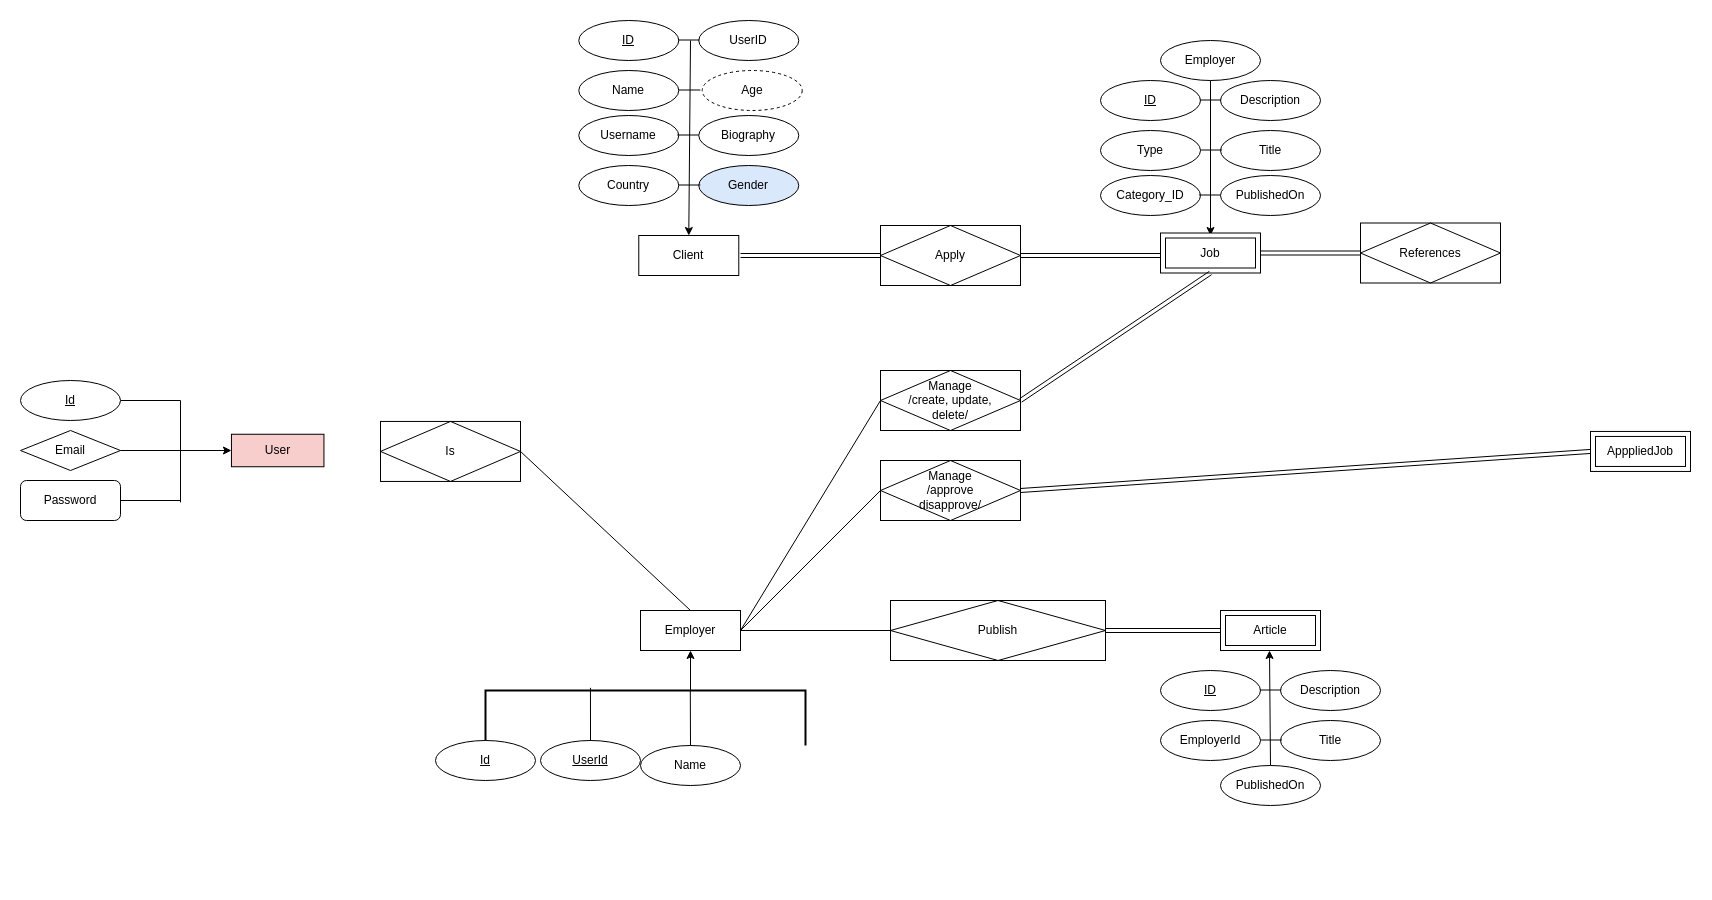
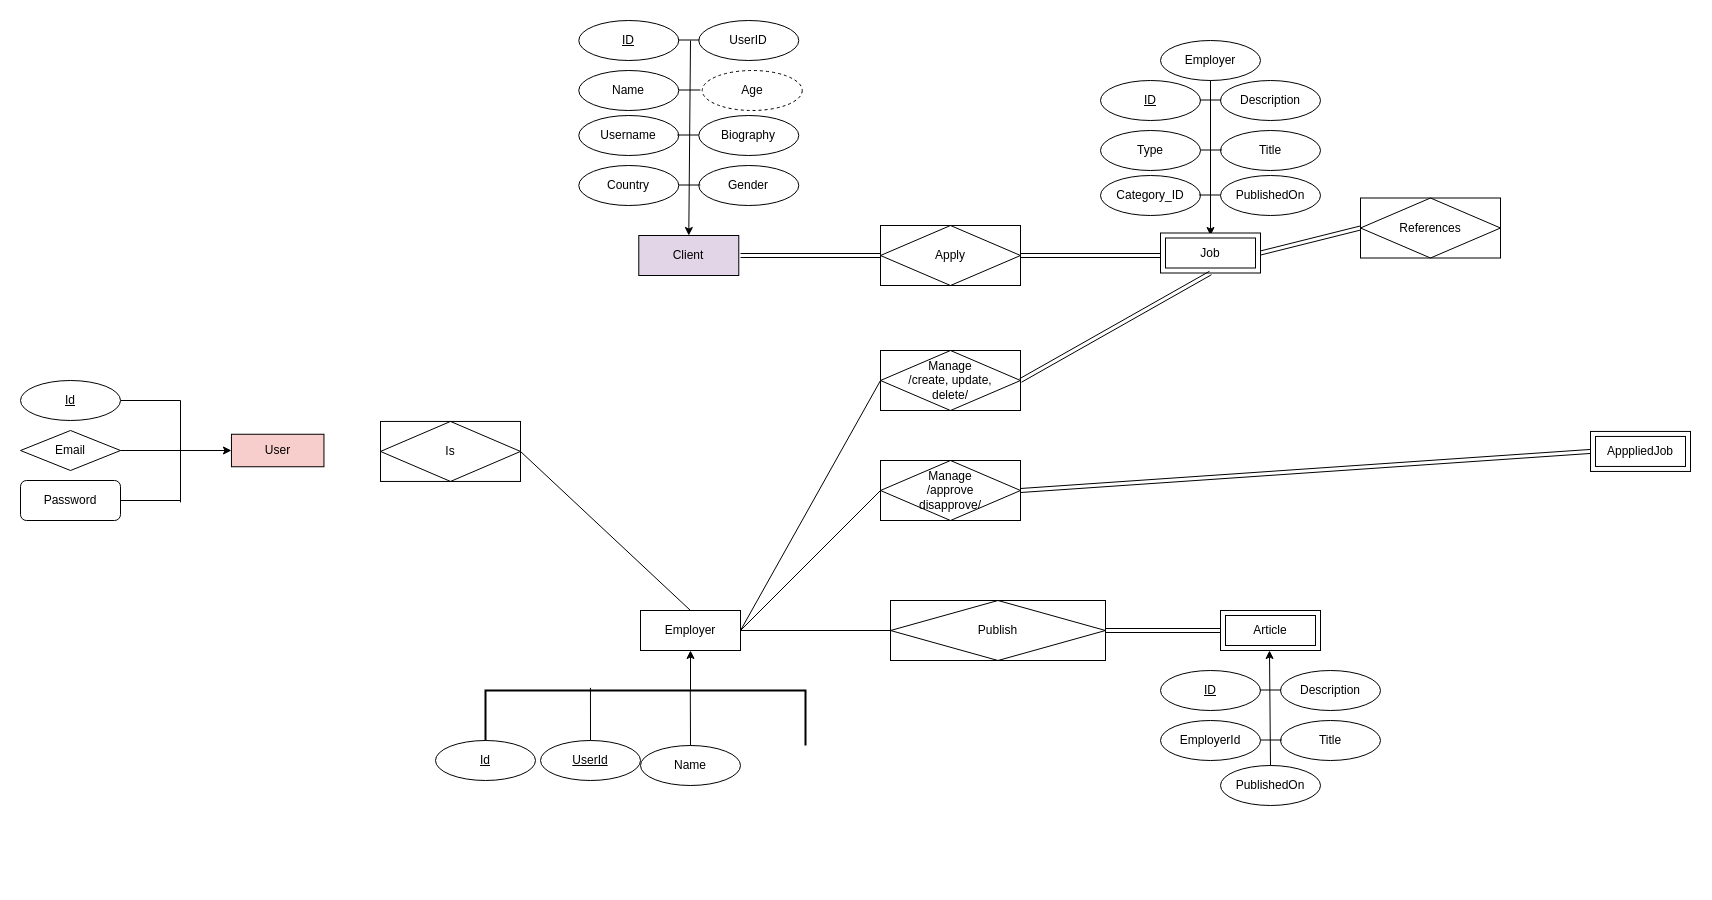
  <mxCell id="0" />
  <mxCell id="1" parent="0" />
  <mxCell id="2" value="Email" style="rhombus;whiteSpace=wrap;html=1;align=center;" vertex="1" parent="1"><mxGeometry x="20" y="430" width="100" height="40" as="geometry" /></mxCell>
  <mxCell id="3" value="&lt;div&gt;Password&lt;/div&gt;" style="whiteSpace=wrap;html=1;align=center;rounded=1;" vertex="1" parent="1"><mxGeometry x="20" y="480" width="100" height="40" as="geometry" /></mxCell>
  <mxCell id="4" value="User" style="whiteSpace=wrap;html=1;align=center;fillColor=#f8cecc;" vertex="1" parent="1"><mxGeometry x="230.95" y="433.75" width="92.5" height="32.5" as="geometry" /></mxCell>
  <mxCell id="5" value="" style="line;strokeWidth=1;rotatable=0;dashed=0;labelPosition=right;align=left;verticalAlign=middle;spacingTop=0;spacingLeft=6;points=[];portConstraint=eastwest;" vertex="1" parent="1"><mxGeometry x="120" y="395" width="60" height="10" as="geometry" /></mxCell>
  <mxCell id="6" value="" style="line;strokeWidth=1;rotatable=0;dashed=0;labelPosition=right;align=left;verticalAlign=middle;spacingTop=0;spacingLeft=6;points=[];portConstraint=eastwest;" vertex="1" parent="1"><mxGeometry x="120" y="445" width="60" height="10" as="geometry" /></mxCell>
  <mxCell id="7" value="" style="line;strokeWidth=1;rotatable=0;dashed=0;labelPosition=right;align=left;verticalAlign=middle;spacingTop=0;spacingLeft=6;points=[];portConstraint=eastwest;" vertex="1" parent="1"><mxGeometry x="120" y="495" width="60" height="10" as="geometry" /></mxCell>
  <mxCell id="8" style="edgeStyle=orthogonalEdgeStyle;rounded=0;orthogonalLoop=1;jettySize=auto;html=1;entryX=0;entryY=0.5;entryDx=0;entryDy=0;exitX=0.509;exitY=0.399;exitDx=0;exitDy=0;exitPerimeter=0;" edge="1" parent="1" source="9" target="4"><mxGeometry relative="1" as="geometry"><Array as="points" /></mxGeometry></mxCell>
  <mxCell id="9" value="" style="line;strokeWidth=1;rotatable=1;dashed=0;labelPosition=right;align=left;verticalAlign=middle;spacingTop=0;spacingLeft=6;points=[];portConstraint=eastwest;movable=1;resizable=1;deletable=1;editable=1;connectable=1;rotation=-90;" vertex="1" parent="1"><mxGeometry x="129.07" y="445.95" width="101.88" height="10" as="geometry" /></mxCell>
  <mxCell id="10" value="Name" style="ellipse;whiteSpace=wrap;html=1;align=center;" vertex="1" parent="1"><mxGeometry x="640" y="745" width="100" height="40" as="geometry" /></mxCell>
  <mxCell id="11" value="Employer" style="whiteSpace=wrap;html=1;align=center;rotation=0;" vertex="1" parent="1"><mxGeometry x="640" y="610" width="100" height="40" as="geometry" /></mxCell>
  <mxCell id="12" value="" style="strokeWidth=2;html=1;shape=mxgraph.flowchart.annotation_1;align=left;pointerEvents=1;rotation=90;" vertex="1" parent="1"><mxGeometry x="617.5" y="557.5" width="55" height="320" as="geometry" /></mxCell>
  <mxCell id="13" value="Is" style="shape=associativeEntity;whiteSpace=wrap;html=1;align=center;" vertex="1" parent="1"><mxGeometry x="380" y="420.95" width="140" height="60" as="geometry" /></mxCell>
  <mxCell id="14" value="" style="endArrow=none;html=1;rounded=0;entryX=1;entryY=0.5;entryDx=0;entryDy=0;exitX=0.5;exitY=0;exitDx=0;exitDy=0;" edge="1" parent="1" source="11" target="13"><mxGeometry width="50" height="50" relative="1" as="geometry"><mxPoint x="600" y="620" as="sourcePoint" /><mxPoint x="650" y="570" as="targetPoint" /></mxGeometry></mxCell>
- <mxCell id="15" value="&lt;div&gt;Client&lt;/div&gt;" style="whiteSpace=wrap;html=1;align=center;" vertex="1" parent="1"><mxGeometry x="638.28" y="235" width="100" height="40" as="geometry" /></mxCell>
+ <mxCell id="15" value="&lt;div&gt;Client&lt;/div&gt;" style="whiteSpace=wrap;html=1;align=center;fillColor=#e1d5e7;" vertex="1" parent="1"><mxGeometry x="638.28" y="235" width="100" height="40" as="geometry" /></mxCell>
  <mxCell id="16" value="Name" style="ellipse;whiteSpace=wrap;html=1;align=center;" vertex="1" parent="1"><mxGeometry x="578.28" y="70" width="100" height="40" as="geometry" /></mxCell>
  <mxCell id="17" value="Id" style="ellipse;whiteSpace=wrap;html=1;align=center;fontStyle=4;" vertex="1" parent="1"><mxGeometry x="20" y="380" width="100" height="40" as="geometry" /></mxCell>
  <mxCell id="18" value="Id" style="ellipse;whiteSpace=wrap;html=1;align=center;fontStyle=4;" vertex="1" parent="1"><mxGeometry x="435" y="740" width="100" height="40" as="geometry" /></mxCell>
  <mxCell id="19" value="Age" style="ellipse;whiteSpace=wrap;html=1;align=center;dashed=1;" vertex="1" parent="1"><mxGeometry x="701.73" y="70" width="100" height="40" as="geometry" /></mxCell>
  <mxCell id="20" value="Username" style="ellipse;whiteSpace=wrap;html=1;align=center;" vertex="1" parent="1"><mxGeometry x="578.28" y="115" width="100" height="40" as="geometry" /></mxCell>
  <mxCell id="21" value="Biography" style="ellipse;whiteSpace=wrap;html=1;align=center;" vertex="1" parent="1"><mxGeometry x="698.28" y="115" width="100" height="40" as="geometry" /></mxCell>
  <mxCell id="22" value="Country" style="ellipse;whiteSpace=wrap;html=1;align=center;" vertex="1" parent="1"><mxGeometry x="578.28" y="165" width="100" height="40" as="geometry" /></mxCell>
- <mxCell id="23" value="Gender" style="ellipse;whiteSpace=wrap;html=1;align=center;fillColor=#dae8fc;" vertex="1" parent="1"><mxGeometry x="698.28" y="165" width="100" height="40" as="geometry" /></mxCell>
+ <mxCell id="23" value="Gender" style="ellipse;whiteSpace=wrap;html=1;align=center;" vertex="1" parent="1"><mxGeometry x="698.28" y="165" width="100" height="40" as="geometry" /></mxCell>
  <mxCell id="24" value="" style="endArrow=classic;html=1;rounded=0;" edge="1" parent="1"><mxGeometry width="50" height="50" relative="1" as="geometry"><mxPoint x="690" y="40" as="sourcePoint" /><mxPoint x="688.28" y="235" as="targetPoint" /></mxGeometry></mxCell>
  <mxCell id="25" value="" style="endArrow=none;html=1;rounded=0;" edge="1" parent="1"><mxGeometry width="50" height="50" relative="1" as="geometry"><mxPoint x="676.73" y="134.5" as="sourcePoint" /><mxPoint x="698.28" y="134.5" as="targetPoint" /></mxGeometry></mxCell>
  <mxCell id="26" value="" style="endArrow=none;html=1;rounded=0;" edge="1" parent="1"><mxGeometry width="50" height="50" relative="1" as="geometry"><mxPoint x="678.28" y="184.5" as="sourcePoint" /><mxPoint x="699.83" y="184.5" as="targetPoint" /></mxGeometry></mxCell>
  <mxCell id="27" value="" style="endArrow=none;html=1;rounded=0;" edge="1" parent="1"><mxGeometry width="50" height="50" relative="1" as="geometry"><mxPoint x="678.28" y="89.5" as="sourcePoint" /><mxPoint x="699.83" y="89.5" as="targetPoint" /></mxGeometry></mxCell>
  <mxCell id="28" value="UserID" style="ellipse;whiteSpace=wrap;html=1;align=center;" vertex="1" parent="1"><mxGeometry x="698.28" y="20" width="100" height="40" as="geometry" /></mxCell>
  <mxCell id="29" value="ID" style="ellipse;whiteSpace=wrap;html=1;align=center;fontStyle=4;" vertex="1" parent="1"><mxGeometry x="578.28" y="20" width="100" height="40" as="geometry" /></mxCell>
  <mxCell id="30" value="" style="endArrow=none;html=1;rounded=0;" edge="1" parent="1"><mxGeometry width="50" height="50" relative="1" as="geometry"><mxPoint x="677.51" y="39.5" as="sourcePoint" /><mxPoint x="699.06" y="39.5" as="targetPoint" /></mxGeometry></mxCell>
  <mxCell id="31" value="Employer" style="ellipse;whiteSpace=wrap;html=1;align=center;" vertex="1" parent="1"><mxGeometry x="1160" y="40" width="100" height="40" as="geometry" /></mxCell>
  <mxCell id="32" value="PublishedOn" style="ellipse;whiteSpace=wrap;html=1;align=center;" vertex="1" parent="1"><mxGeometry x="1220" y="175" width="100" height="40" as="geometry" /></mxCell>
  <mxCell id="33" value="Type" style="ellipse;whiteSpace=wrap;html=1;align=center;" vertex="1" parent="1"><mxGeometry x="1100" y="130" width="100" height="40" as="geometry" /></mxCell>
  <mxCell id="34" value="Title" style="ellipse;whiteSpace=wrap;html=1;align=center;" vertex="1" parent="1"><mxGeometry x="1220" y="130" width="100" height="40" as="geometry" /></mxCell>
  <mxCell id="35" value="Category_ID" style="ellipse;whiteSpace=wrap;html=1;align=center;" vertex="1" parent="1"><mxGeometry x="1100" y="175" width="100" height="40" as="geometry" /></mxCell>
  <mxCell id="36" value="" style="endArrow=classic;html=1;rounded=0;" edge="1" parent="1"><mxGeometry width="50" height="50" relative="1" as="geometry"><mxPoint x="1210" y="80" as="sourcePoint" /><mxPoint x="1210" y="235" as="targetPoint" /></mxGeometry></mxCell>
  <mxCell id="37" value="" style="endArrow=none;html=1;rounded=0;" edge="1" parent="1"><mxGeometry width="50" height="50" relative="1" as="geometry"><mxPoint x="1198.45" y="194.5" as="sourcePoint" /><mxPoint x="1220" y="194.5" as="targetPoint" /></mxGeometry></mxCell>
  <mxCell id="38" value="" style="endArrow=none;html=1;rounded=0;" edge="1" parent="1"><mxGeometry width="50" height="50" relative="1" as="geometry"><mxPoint x="1200" y="149.5" as="sourcePoint" /><mxPoint x="1221.55" y="149.5" as="targetPoint" /></mxGeometry></mxCell>
  <mxCell id="39" value="Description" style="ellipse;whiteSpace=wrap;html=1;align=center;" vertex="1" parent="1"><mxGeometry x="1220" y="80" width="100" height="40" as="geometry" /></mxCell>
  <mxCell id="40" value="ID" style="ellipse;whiteSpace=wrap;html=1;align=center;fontStyle=4;" vertex="1" parent="1"><mxGeometry x="1100" y="80" width="100" height="40" as="geometry" /></mxCell>
  <mxCell id="41" value="" style="endArrow=none;html=1;rounded=0;" edge="1" parent="1"><mxGeometry width="50" height="50" relative="1" as="geometry"><mxPoint x="1199.23" y="99.5" as="sourcePoint" /><mxPoint x="1220.78" y="99.5" as="targetPoint" /></mxGeometry></mxCell>
- <mxCell id="42" value="&lt;div&gt;Manage&lt;/div&gt;&lt;div&gt;/create, update,&lt;/div&gt;&lt;div&gt;delete/&lt;br&gt; &lt;/div&gt;" style="shape=associativeEntity;whiteSpace=wrap;html=1;align=center;" vertex="1" parent="1"><mxGeometry x="880" y="370" width="140" height="60" as="geometry" /></mxCell>
+ <mxCell id="42" value="&lt;div&gt;Manage&lt;/div&gt;&lt;div&gt;/create, update,&lt;/div&gt;&lt;div&gt;delete/&lt;br&gt; &lt;/div&gt;" style="shape=associativeEntity;whiteSpace=wrap;html=1;align=center;" vertex="1" parent="1"><mxGeometry x="880" y="350" width="140" height="60" as="geometry" /></mxCell>
  <mxCell id="43" value="Apply" style="shape=associativeEntity;whiteSpace=wrap;html=1;align=center;" vertex="1" parent="1"><mxGeometry x="880" y="225" width="140" height="60" as="geometry" /></mxCell>
  <mxCell id="44" value="" style="shape=link;html=1;rounded=0;exitX=1;exitY=0.5;exitDx=0;exitDy=0;entryX=0;entryY=0.5;entryDx=0;entryDy=0;" edge="1" parent="1" source="43"><mxGeometry width="100" relative="1" as="geometry"><mxPoint x="1070" y="640" as="sourcePoint" /><mxPoint x="1240" y="255" as="targetPoint" /></mxGeometry></mxCell>
  <mxCell id="45" value="Job" style="shape=ext;margin=3;double=1;whiteSpace=wrap;html=1;align=center;" vertex="1" parent="1"><mxGeometry x="1160" y="232.5" width="100" height="40" as="geometry" /></mxCell>
  <mxCell id="46" value="" style="shape=link;html=1;rounded=0;exitX=1;exitY=0.5;exitDx=0;exitDy=0;endArrow=none;entryX=0.5;entryY=1;entryDx=0;entryDy=0;" edge="1" parent="1" source="42" target="45"><mxGeometry width="100" relative="1" as="geometry"><mxPoint x="1060" y="630" as="sourcePoint" /><mxPoint x="1160" y="630" as="targetPoint" /></mxGeometry></mxCell>
  <mxCell id="47" value="ApppliedJob" style="shape=ext;margin=3;double=1;whiteSpace=wrap;html=1;align=center;" vertex="1" parent="1"><mxGeometry x="1590" y="430.95" width="100" height="40" as="geometry" /></mxCell>
- <mxCell id="48" value="References" style="shape=associativeEntity;whiteSpace=wrap;html=1;align=center;" vertex="1" parent="1"><mxGeometry x="1360" y="222.5" width="140" height="60" as="geometry" /></mxCell>
+ <mxCell id="48" value="References" style="shape=associativeEntity;whiteSpace=wrap;html=1;align=center;" vertex="1" parent="1"><mxGeometry x="1360" y="197.5" width="140" height="60" as="geometry" /></mxCell>
  <mxCell id="49" value="" style="shape=link;html=1;rounded=0;exitX=1;exitY=0.5;exitDx=0;exitDy=0;entryX=0;entryY=0.5;entryDx=0;entryDy=0;" edge="1" parent="1" source="45" target="48"><mxGeometry width="100" relative="1" as="geometry"><mxPoint x="1330" y="350" as="sourcePoint" /><mxPoint x="1430" y="350" as="targetPoint" /></mxGeometry></mxCell>
  <mxCell id="50" value="&lt;div&gt;Manage&lt;/div&gt;&lt;div&gt;/approve&lt;/div&gt;&lt;div&gt;disapprove/&lt;br&gt;&lt;/div&gt;" style="shape=associativeEntity;whiteSpace=wrap;html=1;align=center;" vertex="1" parent="1"><mxGeometry x="880" y="460" width="140" height="60" as="geometry" /></mxCell>
  <mxCell id="51" value="" style="shape=link;html=1;rounded=0;exitX=1;exitY=0.5;exitDx=0;exitDy=0;entryX=0;entryY=0.5;entryDx=0;entryDy=0;" edge="1" parent="1" source="50" target="47"><mxGeometry width="100" relative="1" as="geometry"><mxPoint x="1285" y="430" as="sourcePoint" /><mxPoint x="1385" y="430" as="targetPoint" /></mxGeometry></mxCell>
  <mxCell id="52" value="" style="endArrow=none;html=1;rounded=0;exitX=1;exitY=0.5;exitDx=0;exitDy=0;entryX=0;entryY=0.5;entryDx=0;entryDy=0;" edge="1" parent="1" source="11" target="42"><mxGeometry width="50" height="50" relative="1" as="geometry"><mxPoint x="1010" y="560" as="sourcePoint" /><mxPoint x="1060" y="510" as="targetPoint" /></mxGeometry></mxCell>
  <mxCell id="53" value="" style="endArrow=none;html=1;rounded=0;exitX=1;exitY=0.5;exitDx=0;exitDy=0;entryX=0;entryY=0.5;entryDx=0;entryDy=0;" edge="1" parent="1" source="11" target="50"><mxGeometry width="50" height="50" relative="1" as="geometry"><mxPoint x="1010" y="560" as="sourcePoint" /><mxPoint x="1060" y="510" as="targetPoint" /></mxGeometry></mxCell>
  <mxCell id="54" value="Publish" style="shape=associativeEntity;whiteSpace=wrap;html=1;align=center;" vertex="1" parent="1"><mxGeometry x="890" y="600" width="215" height="60" as="geometry" /></mxCell>
  <mxCell id="55" value="" style="endArrow=none;html=1;rounded=0;entryX=0;entryY=0.5;entryDx=0;entryDy=0;" edge="1" parent="1" target="54"><mxGeometry width="50" height="50" relative="1" as="geometry"><mxPoint x="740" y="630" as="sourcePoint" /><mxPoint x="1060" y="510" as="targetPoint" /></mxGeometry></mxCell>
  <mxCell id="56" value="Article" style="shape=ext;margin=3;double=1;whiteSpace=wrap;html=1;align=center;" vertex="1" parent="1"><mxGeometry x="1220" y="610" width="100" height="40" as="geometry" /></mxCell>
  <mxCell id="57" value="" style="shape=link;html=1;rounded=0;entryX=0;entryY=0.5;entryDx=0;entryDy=0;exitX=1;exitY=0.5;exitDx=0;exitDy=0;" edge="1" parent="1" source="54" target="56"><mxGeometry width="100" relative="1" as="geometry"><mxPoint x="1000" y="530" as="sourcePoint" /><mxPoint x="1100" y="530" as="targetPoint" /></mxGeometry></mxCell>
  <mxCell id="58" value="PublishedOn" style="ellipse;whiteSpace=wrap;html=1;align=center;" vertex="1" parent="1"><mxGeometry x="1220" y="765" width="100" height="40" as="geometry" /></mxCell>
  <mxCell id="59" value="EmployerId" style="ellipse;whiteSpace=wrap;html=1;align=center;" vertex="1" parent="1"><mxGeometry x="1160" y="720" width="100" height="40" as="geometry" /></mxCell>
  <mxCell id="60" value="Title" style="ellipse;whiteSpace=wrap;html=1;align=center;" vertex="1" parent="1"><mxGeometry x="1280" y="720" width="100" height="40" as="geometry" /></mxCell>
  <mxCell id="61" value="" style="endArrow=none;html=1;rounded=0;" edge="1" parent="1"><mxGeometry width="50" height="50" relative="1" as="geometry"><mxPoint x="1260" y="739.5" as="sourcePoint" /><mxPoint x="1281.55" y="739.5" as="targetPoint" /></mxGeometry></mxCell>
  <mxCell id="62" value="Description" style="ellipse;whiteSpace=wrap;html=1;align=center;" vertex="1" parent="1"><mxGeometry x="1280" y="670" width="100" height="40" as="geometry" /></mxCell>
  <mxCell id="63" value="ID" style="ellipse;whiteSpace=wrap;html=1;align=center;fontStyle=4;" vertex="1" parent="1"><mxGeometry x="1160" y="670" width="100" height="40" as="geometry" /></mxCell>
  <mxCell id="64" value="" style="endArrow=none;html=1;rounded=0;" edge="1" parent="1"><mxGeometry width="50" height="50" relative="1" as="geometry"><mxPoint x="1259.23" y="689.5" as="sourcePoint" /><mxPoint x="1280.78" y="689.5" as="targetPoint" /></mxGeometry></mxCell>
  <mxCell id="65" value="" style="endArrow=classic;html=1;rounded=0;exitX=0.5;exitY=0;exitDx=0;exitDy=0;" edge="1" parent="1" source="58"><mxGeometry width="50" height="50" relative="1" as="geometry"><mxPoint x="1269" y="760" as="sourcePoint" /><mxPoint x="1269" y="650" as="targetPoint" /></mxGeometry></mxCell>
  <mxCell id="66" value="UserId" style="ellipse;whiteSpace=wrap;html=1;align=center;fontStyle=4;" vertex="1" parent="1"><mxGeometry x="540" y="740" width="100" height="40" as="geometry" /></mxCell>
  <mxCell id="67" value="" style="endArrow=none;html=1;rounded=0;exitX=0.5;exitY=0;exitDx=0;exitDy=0;entryX=0.008;entryY=0.36;entryDx=0;entryDy=0;entryPerimeter=0;" edge="1" parent="1" source="10" target="12"><mxGeometry width="50" height="50" relative="1" as="geometry"><mxPoint x="1010" y="480" as="sourcePoint" /><mxPoint x="1060" y="430" as="targetPoint" /></mxGeometry></mxCell>
  <mxCell id="68" value="" style="endArrow=none;html=1;rounded=0;exitX=0.5;exitY=0;exitDx=0;exitDy=0;entryX=-0.048;entryY=0.672;entryDx=0;entryDy=0;entryPerimeter=0;" edge="1" parent="1" source="66" target="12"><mxGeometry width="50" height="50" relative="1" as="geometry"><mxPoint x="1010" y="480" as="sourcePoint" /><mxPoint x="580" y="690" as="targetPoint" /></mxGeometry></mxCell>
  <mxCell id="69" value="" style="endArrow=classic;html=1;rounded=0;entryX=0.5;entryY=1;entryDx=0;entryDy=0;" edge="1" parent="1" target="11"><mxGeometry width="50" height="50" relative="1" as="geometry"><mxPoint x="690" y="690" as="sourcePoint" /><mxPoint x="1060" y="430" as="targetPoint" /></mxGeometry></mxCell>
  <mxCell id="70" value="" style="shape=link;html=1;rounded=0;entryX=0;entryY=0.5;entryDx=0;entryDy=0;" edge="1" parent="1" target="43"><mxGeometry width="100" relative="1" as="geometry"><mxPoint x="740" y="255" as="sourcePoint" /><mxPoint x="1030" y="360" as="targetPoint" /></mxGeometry></mxCell>
